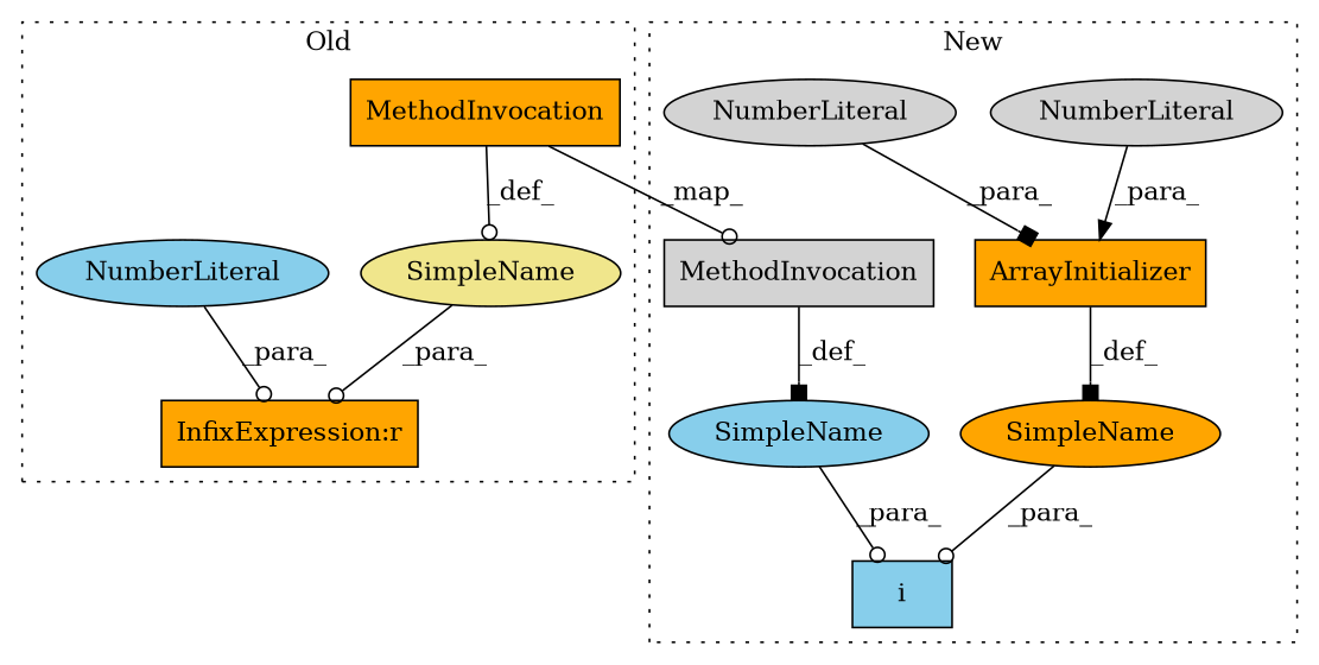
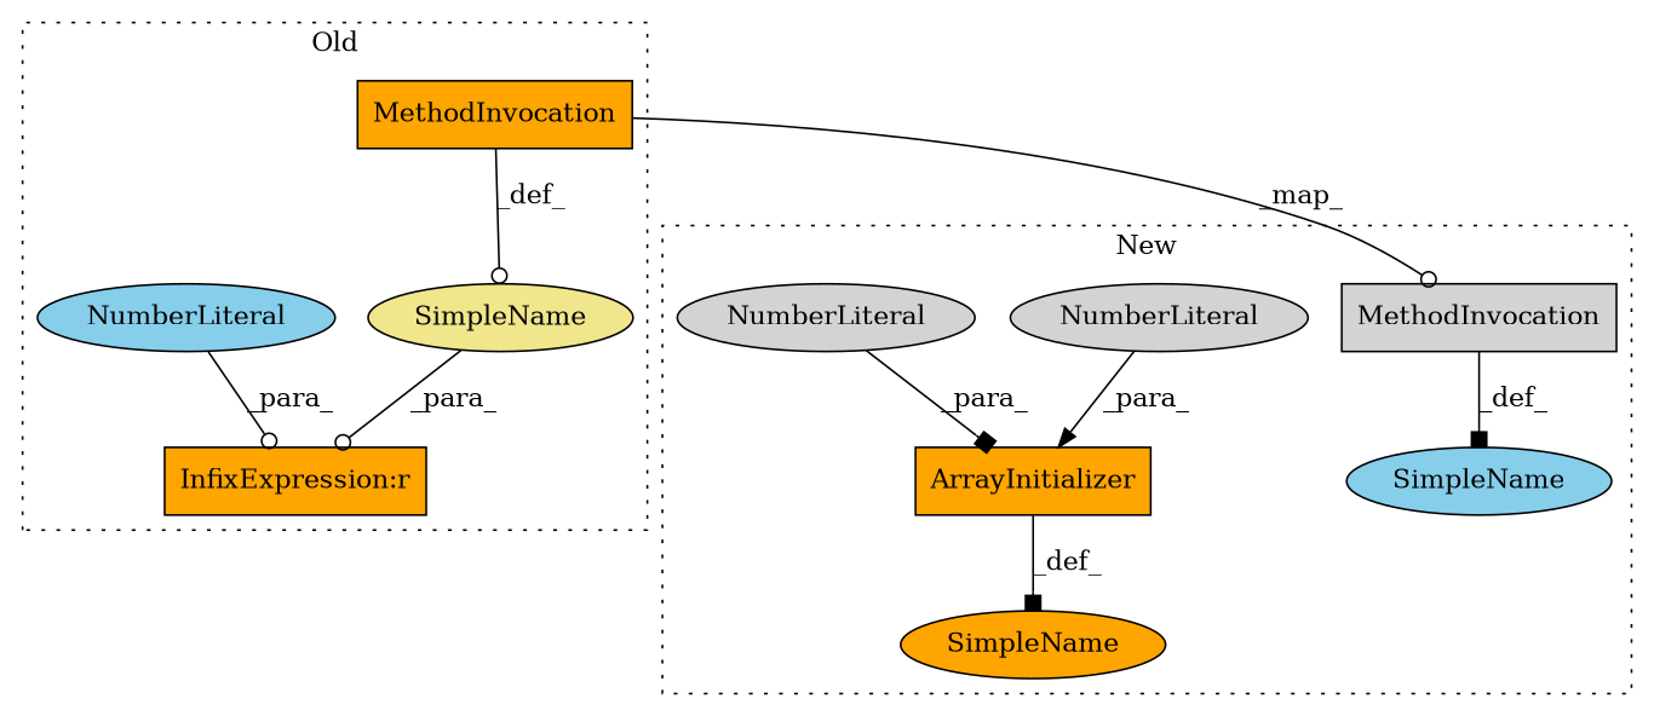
  digraph {
    fontname="DejaVu Serif"
    node [a=34 shape=ellipse style=filled fillcolor=orange fontname="DejaVu Serif"]
    edge [arrowhead=odot fontname="DejaVu Serif"]
    n1 [a=32 l="5,1" label=MethodInvocation s="13531,13581" shape=box]
    n2 [l=1 label=NumberLiteral s=13586 fillcolor=skyblue]
    n3 [a=42 label=SimpleName fillcolor=khaki]
    n4 [a=27 l=4 label="InfixExpression:r" s=13582 shape=box]
    n5 [a=4 l="1,1" label=ArrayInitializer s="13670,13674" shape=box]
    n6 [a=32 l="5,1" label=MethodInvocation s="13606,13656" shape=box fillcolor=lightgrey]
    n7 [l=1 label=NumberLiteral s=13673 fillcolor=lightgrey]
    n8 [a=42 label=SimpleName]
    n9 [a=42 label=SimpleName fillcolor=skyblue]
-   n10 [a=105 l=76 label=i s=13599 shape=box fillcolor=skyblue]
    n11 [l=1 label=NumberLiteral s=13671 fillcolor=lightgrey]
    subgraph cluster_1 {
      label=Old
      style=dotted
      n1
      n2
      n3
      n4
    }
    subgraph cluster_2 {
      label=New
      style=dotted
      n5
      n6
      n7
      n8
      n9
-     n10
      n11
    }
    n1 -> n3 [label=_def_]
    n1 -> n6 [label=_map_]
    n2 -> n4 [label=_para_]
    n3 -> n4 [label=_para_]
    n5 -> n8 [label=_def_ arrowhead=box]
    n6 -> n9 [label=_def_ arrowhead=box]
    n7 -> n5 [label=_para_ arrowhead=normal]
-   n8 -> n10 [label=_para_]
-   n9 -> n10 [label=_para_]
    n11 -> n5 [label=_para_ arrowhead=box]
  }
